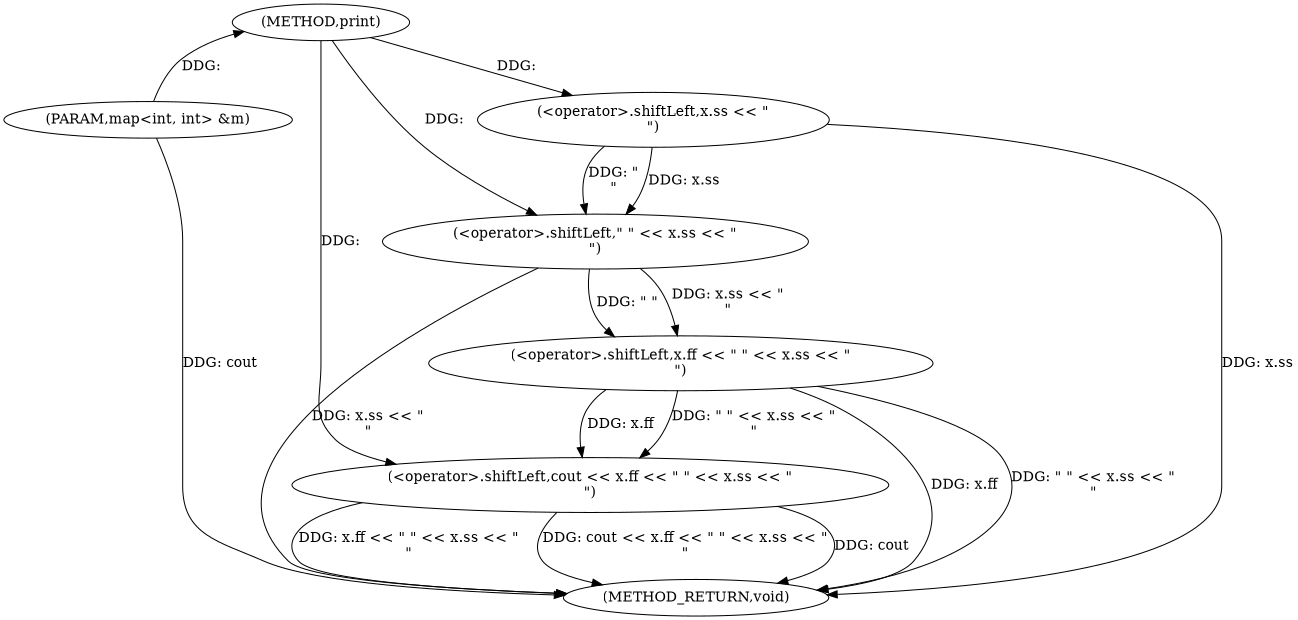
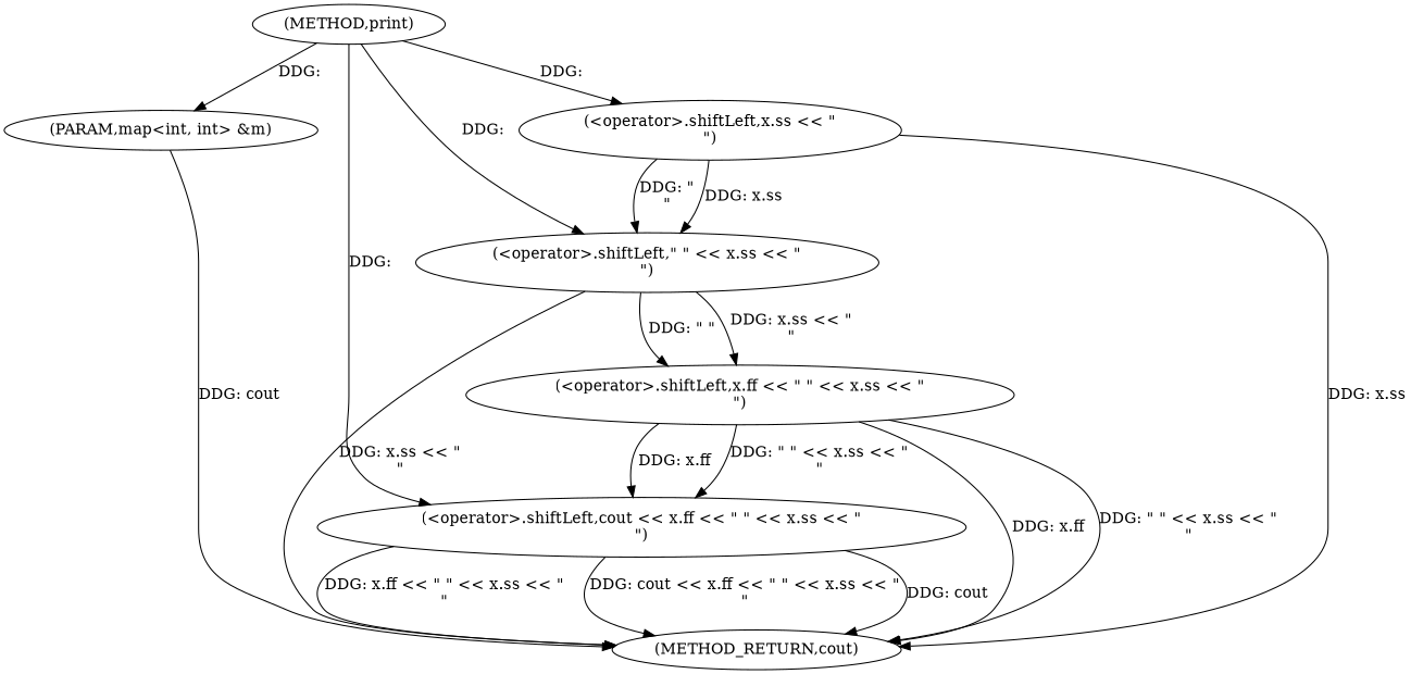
  digraph {
    n1 [label="(METHOD,print)"]
    n2 [label="(PARAM,map<int, int> &m)"]
    n3 [label="(<operator>.shiftLeft,cout << x.ff << \" \" << x.ss << \"\n\")"]
    n4 [label="(<operator>.shiftLeft,\" \" << x.ss << \"\n\")"]
    n5 [label="(<operator>.shiftLeft,x.ss << \"\n\")"]
-   n6 [label="(METHOD_RETURN,void)"]
+   n6 [label="(METHOD_RETURN,cout)"]
    n7 [label="(<operator>.shiftLeft,x.ff << \" \" << x.ss << \"\n\")"]
-   n2 -> n1 [label="DDG: "]
+   n1 -> n2 [label="DDG: "]
    n1 -> n3 [label="DDG: "]
    n1 -> n4 [label="DDG: "]
    n1 -> n5 [label="DDG: "]
    n2 -> n6 [label="DDG: cout"]
    n3 -> n6 [label="DDG: x.ff << \" \" << x.ss << \"\n\""]
    n3 -> n6 [label="DDG: cout << x.ff << \" \" << x.ss << \"\n\""]
    n3 -> n6 [label="DDG: cout"]
    n4 -> n6 [label="DDG: x.ss << \"\n\""]
    n4 -> n7 [label="DDG: \" \""]
    n4 -> n7 [label="DDG: x.ss << \"\n\""]
    n5 -> n4 [label="DDG: \"\n\""]
    n5 -> n4 [label="DDG: x.ss"]
    n5 -> n6 [label="DDG: x.ss"]
    n7 -> n3 [label="DDG: \" \" << x.ss << \"\n\""]
    n7 -> n3 [label="DDG: x.ff"]
    n7 -> n6 [label="DDG: x.ff"]
    n7 -> n6 [label="DDG: \" \" << x.ss << \"\n\""]
  }
